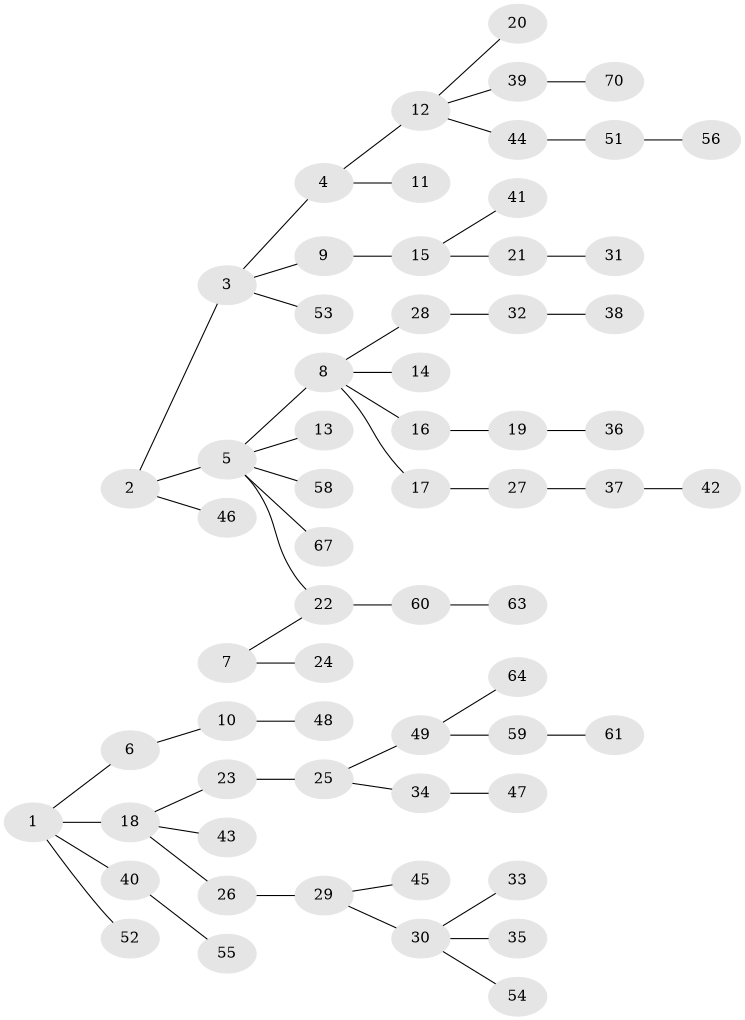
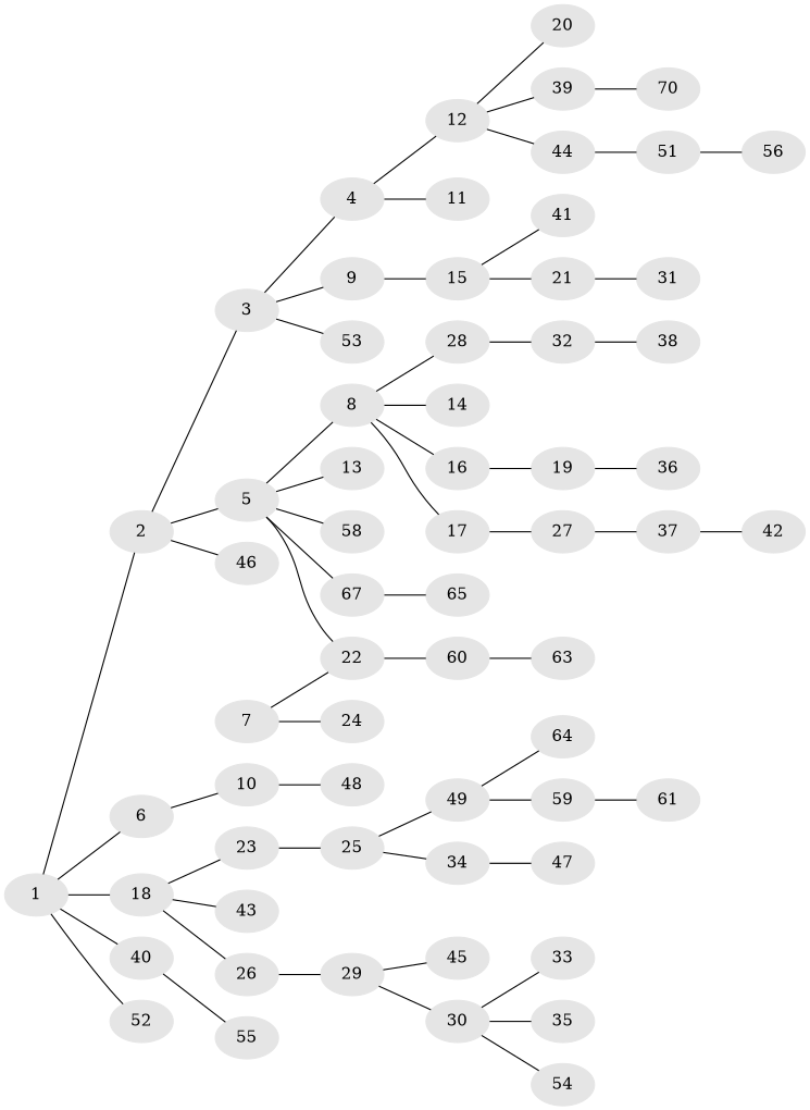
  graph {
    rankdir=LR
    node [color=gray90 style=filled]
    edge [weight=1.0]
    1
    2
    6
    18
    40
    52
    3
    5
    46
    10
    23
    26
    43
    55
    4
    9
    53
    8
    13
    58
    n21 [label=67]
    22
    11
    12
    15
    20
    39
    44
    7
    24
    14
    16
    17
    28
+   65
    48
    60
    19
    27
    32
    21
    41
    n43 [label=70]
    51
    31
    36
    37
    25
    29
    63
    34
    49
    47
    59
    64
    30
    45
    42
    38
    33
    35
    54
    56
    61
+   1 -- 2
    1 -- 6
    1 -- 18
    1 -- 40
    1 -- 52
    2 -- 3
    2 -- 5
    2 -- 46
    6 -- 10
    18 -- 23
    18 -- 26
    18 -- 43
    40 -- 55
    3 -- 4
    3 -- 9
    3 -- 53
    5 -- 8
    5 -- 13 [weight=2.0]
    5 -- 58
    5 -- n21
    5 -- 22
    10 -- 48 [weight=4.0]
    23 -- 25 [weight=3.0]
    26 -- 29
    4 -- 11
    4 -- 12
    9 -- 15
    8 -- 14
    8 -- 16
    8 -- 17
    8 -- 28
+   n21 -- 65
    22 -- 60
    12 -- 20
    12 -- 39
    12 -- 44
    15 -- 21
    15 -- 41
    39 -- n43
    44 -- 51
    7 -- 22
    7 -- 24 [weight=3.0]
    16 -- 19
    17 -- 27
    28 -- 32 [weight=2.0]
    60 -- 63
    19 -- 36
    27 -- 37 [weight=2.0]
    32 -- 38
    21 -- 31
    51 -- 56
    37 -- 42
    25 -- 34
    25 -- 49
    29 -- 30
    29 -- 45
    34 -- 47 [weight=2.0]
    49 -- 59
    49 -- 64
    59 -- 61 [weight=2.0]
    30 -- 33
    30 -- 35
    30 -- 54
  }
